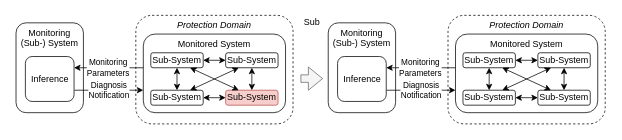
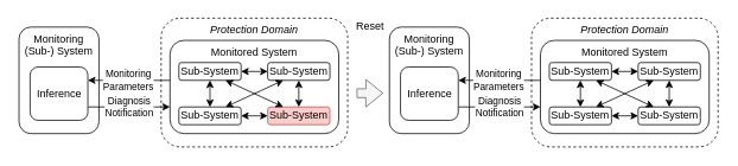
  <mxCell id="0" />
  <mxCell id="1" parent="0" />
  <mxCell id="2" value="&lt;i&gt;Protection Domain&lt;/i&gt;" style="rounded=1;whiteSpace=wrap;html=1;dashed=1;verticalAlign=top;" parent="1" vertex="1"><mxGeometry x="180" y="20" width="210" height="145" as="geometry" /></mxCell>
  <mxCell id="3" value="Monitoring&lt;br&gt;(Sub-) System" style="rounded=1;whiteSpace=wrap;html=1;verticalAlign=top;" parent="1" vertex="1"><mxGeometry x="20" y="30" width="90" height="120" as="geometry" /></mxCell>
  <mxCell id="4" value="Monitored System" style="rounded=1;whiteSpace=wrap;html=1;verticalAlign=top;" parent="1" vertex="1"><mxGeometry x="190" y="45" width="190" height="105" as="geometry" /></mxCell>
  <mxCell id="5" value="Monitoring&lt;br&gt;Parameters" style="endArrow=none;startArrow=classic;html=1;exitX=1;exitY=0.25;exitDx=0;exitDy=0;endFill=0;entryX=0;entryY=0.429;entryDx=0;entryDy=0;entryPerimeter=0;" parent="1" source="6" target="4" edge="1"><mxGeometry width="50" height="50" relative="1" as="geometry"><mxPoint x="90" y="180" as="sourcePoint" /><mxPoint x="160" y="60" as="targetPoint" /></mxGeometry></mxCell>
  <mxCell id="6" value="Inference" style="rounded=1;whiteSpace=wrap;html=1;" parent="1" vertex="1"><mxGeometry x="32.5" y="75" width="65" height="60" as="geometry" /></mxCell>
  <mxCell id="7" value="Diagnosis&lt;br&gt;Notification" style="endArrow=classic;html=1;entryX=0;entryY=0.695;entryDx=0;entryDy=0;entryPerimeter=0;" parent="1" edge="1"><mxGeometry width="50" height="50" relative="1" as="geometry"><mxPoint x="98" y="120" as="sourcePoint" /><mxPoint x="190" y="119.975" as="targetPoint" /></mxGeometry></mxCell>
  <mxCell id="8" value="Sub-System" style="rounded=1;whiteSpace=wrap;html=1;" vertex="1" parent="1"><mxGeometry x="200" y="70" width="70" height="20" as="geometry" /></mxCell>
  <mxCell id="9" value="Sub-System" style="rounded=1;whiteSpace=wrap;html=1;" vertex="1" parent="1"><mxGeometry x="300" y="70" width="70" height="20" as="geometry" /></mxCell>
  <mxCell id="10" value="Sub-System" style="rounded=1;whiteSpace=wrap;html=1;" vertex="1" parent="1"><mxGeometry x="200" y="120" width="70" height="20" as="geometry" /></mxCell>
  <mxCell id="11" value="Sub-System" style="rounded=1;whiteSpace=wrap;html=1;labelBackgroundColor=none;fillColor=#f8cecc;strokeColor=#b85450;" vertex="1" parent="1"><mxGeometry x="300" y="120" width="70" height="20" as="geometry" /></mxCell>
  <mxCell id="12" value="" style="endArrow=classic;startArrow=classic;html=1;entryX=0.5;entryY=1;entryDx=0;entryDy=0;exitX=0.5;exitY=0;exitDx=0;exitDy=0;" edge="1" parent="1" source="10" target="8"><mxGeometry width="50" height="50" relative="1" as="geometry"><mxPoint x="440" y="210" as="sourcePoint" /><mxPoint x="490" y="160" as="targetPoint" /></mxGeometry></mxCell>
  <mxCell id="13" value="" style="endArrow=classic;startArrow=classic;html=1;entryX=0.5;entryY=1;entryDx=0;entryDy=0;" edge="1" parent="1" source="11" target="9"><mxGeometry width="50" height="50" relative="1" as="geometry"><mxPoint x="235" y="160" as="sourcePoint" /><mxPoint x="235" y="110" as="targetPoint" /></mxGeometry></mxCell>
  <mxCell id="14" value="" style="endArrow=classic;startArrow=classic;html=1;exitX=0.75;exitY=0;exitDx=0;exitDy=0;entryX=0.25;entryY=1;entryDx=0;entryDy=0;" edge="1" parent="1" source="10" target="9"><mxGeometry width="50" height="50" relative="1" as="geometry"><mxPoint x="440" y="210" as="sourcePoint" /><mxPoint x="490" y="160" as="targetPoint" /></mxGeometry></mxCell>
  <mxCell id="15" value="" style="endArrow=classic;startArrow=classic;html=1;exitX=0.75;exitY=1;exitDx=0;exitDy=0;entryX=0.25;entryY=0;entryDx=0;entryDy=0;" edge="1" parent="1" source="8" target="11"><mxGeometry width="50" height="50" relative="1" as="geometry"><mxPoint x="440" y="210" as="sourcePoint" /><mxPoint x="490" y="160" as="targetPoint" /></mxGeometry></mxCell>
  <mxCell id="16" value="" style="endArrow=classic;startArrow=classic;html=1;exitX=1;exitY=0.5;exitDx=0;exitDy=0;entryX=0;entryY=0.5;entryDx=0;entryDy=0;" edge="1" parent="1" source="10" target="11"><mxGeometry width="50" height="50" relative="1" as="geometry"><mxPoint x="440" y="210" as="sourcePoint" /><mxPoint x="310" y="165" as="targetPoint" /></mxGeometry></mxCell>
  <mxCell id="17" value="" style="endArrow=classic;startArrow=classic;html=1;exitX=1;exitY=0.5;exitDx=0;exitDy=0;" edge="1" parent="1" source="8" target="9"><mxGeometry width="50" height="50" relative="1" as="geometry"><mxPoint x="440" y="210" as="sourcePoint" /><mxPoint x="490" y="160" as="targetPoint" /></mxGeometry></mxCell>
  <mxCell id="18" value="" style="shape=flexArrow;endArrow=classic;html=1;fillColor=#f5f5f5;strokeColor=#666666;" edge="1" parent="1"><mxGeometry width="50" height="50" relative="1" as="geometry"><mxPoint x="400" y="104.5" as="sourcePoint" /><mxPoint x="430" y="104.5" as="targetPoint" /></mxGeometry></mxCell>
  <mxCell id="19" value="&lt;i&gt;Protection Domain&lt;/i&gt;" style="rounded=1;whiteSpace=wrap;html=1;dashed=1;verticalAlign=top;" vertex="1" parent="1"><mxGeometry x="597" y="20" width="210" height="145" as="geometry" /></mxCell>
  <mxCell id="20" value="Monitoring&lt;br&gt;(Sub-) System" style="rounded=1;whiteSpace=wrap;html=1;verticalAlign=top;" vertex="1" parent="1"><mxGeometry x="437" y="30" width="90" height="120" as="geometry" /></mxCell>
  <mxCell id="21" value="Monitored System" style="rounded=1;whiteSpace=wrap;html=1;verticalAlign=top;" vertex="1" parent="1"><mxGeometry x="607" y="45" width="190" height="105" as="geometry" /></mxCell>
  <mxCell id="22" value="Monitoring&lt;br&gt;Parameters" style="endArrow=none;startArrow=classic;html=1;exitX=1;exitY=0.25;exitDx=0;exitDy=0;endFill=0;entryX=0;entryY=0.429;entryDx=0;entryDy=0;entryPerimeter=0;" edge="1" parent="1" source="23" target="21"><mxGeometry width="50" height="50" relative="1" as="geometry"><mxPoint x="507" y="180" as="sourcePoint" /><mxPoint x="577" y="60" as="targetPoint" /></mxGeometry></mxCell>
  <mxCell id="23" value="Inference" style="rounded=1;whiteSpace=wrap;html=1;" vertex="1" parent="1"><mxGeometry x="449.5" y="75" width="65" height="60" as="geometry" /></mxCell>
  <mxCell id="24" value="Diagnosis&lt;br&gt;Notification" style="endArrow=classic;html=1;entryX=0;entryY=0.695;entryDx=0;entryDy=0;entryPerimeter=0;" edge="1" parent="1"><mxGeometry width="50" height="50" relative="1" as="geometry"><mxPoint x="515" y="120" as="sourcePoint" /><mxPoint x="607" y="119.975" as="targetPoint" /></mxGeometry></mxCell>
  <mxCell id="25" value="Sub-System" style="rounded=1;whiteSpace=wrap;html=1;" vertex="1" parent="1"><mxGeometry x="617" y="70" width="70" height="20" as="geometry" /></mxCell>
  <mxCell id="26" value="Sub-System" style="rounded=1;whiteSpace=wrap;html=1;" vertex="1" parent="1"><mxGeometry x="717" y="70" width="70" height="20" as="geometry" /></mxCell>
  <mxCell id="27" value="Sub-System" style="rounded=1;whiteSpace=wrap;html=1;" vertex="1" parent="1"><mxGeometry x="617" y="120" width="70" height="20" as="geometry" /></mxCell>
  <mxCell id="28" value="Sub-System" style="rounded=1;whiteSpace=wrap;html=1;" vertex="1" parent="1"><mxGeometry x="717" y="120" width="70" height="20" as="geometry" /></mxCell>
  <mxCell id="29" value="" style="endArrow=classic;startArrow=classic;html=1;entryX=0.5;entryY=1;entryDx=0;entryDy=0;exitX=0.5;exitY=0;exitDx=0;exitDy=0;" edge="1" parent="1" source="27" target="25"><mxGeometry width="50" height="50" relative="1" as="geometry"><mxPoint x="857" y="210" as="sourcePoint" /><mxPoint x="907" y="160" as="targetPoint" /></mxGeometry></mxCell>
  <mxCell id="30" value="" style="endArrow=classic;startArrow=classic;html=1;entryX=0.5;entryY=1;entryDx=0;entryDy=0;" edge="1" parent="1" source="28" target="26"><mxGeometry width="50" height="50" relative="1" as="geometry"><mxPoint x="652" y="160" as="sourcePoint" /><mxPoint x="652" y="110" as="targetPoint" /></mxGeometry></mxCell>
  <mxCell id="31" value="" style="endArrow=classic;startArrow=classic;html=1;exitX=0.75;exitY=0;exitDx=0;exitDy=0;entryX=0.25;entryY=1;entryDx=0;entryDy=0;" edge="1" parent="1" source="27" target="26"><mxGeometry width="50" height="50" relative="1" as="geometry"><mxPoint x="857" y="210" as="sourcePoint" /><mxPoint x="907" y="160" as="targetPoint" /></mxGeometry></mxCell>
  <mxCell id="32" value="" style="endArrow=classic;startArrow=classic;html=1;exitX=0.75;exitY=1;exitDx=0;exitDy=0;entryX=0.25;entryY=0;entryDx=0;entryDy=0;" edge="1" parent="1" source="25" target="28"><mxGeometry width="50" height="50" relative="1" as="geometry"><mxPoint x="857" y="210" as="sourcePoint" /><mxPoint x="907" y="160" as="targetPoint" /></mxGeometry></mxCell>
  <mxCell id="33" value="" style="endArrow=classic;startArrow=classic;html=1;exitX=1;exitY=0.5;exitDx=0;exitDy=0;entryX=0;entryY=0.5;entryDx=0;entryDy=0;" edge="1" parent="1" source="27" target="28"><mxGeometry width="50" height="50" relative="1" as="geometry"><mxPoint x="857" y="210" as="sourcePoint" /><mxPoint x="727" y="165" as="targetPoint" /></mxGeometry></mxCell>
  <mxCell id="34" value="" style="endArrow=classic;startArrow=classic;html=1;exitX=1;exitY=0.5;exitDx=0;exitDy=0;" edge="1" parent="1" source="25" target="26"><mxGeometry width="50" height="50" relative="1" as="geometry"><mxPoint x="857" y="210" as="sourcePoint" /><mxPoint x="907" y="160" as="targetPoint" /></mxGeometry></mxCell>
  <mxCell id="35" value="" style="shape=image;html=1;verticalAlign=top;verticalLabelPosition=bottom;labelBackgroundColor=#ffffff;imageAspect=0;aspect=fixed;image=https://cdn2.iconfinder.com/data/icons/font-awesome/1792/flash-128.png;dashed=1;" vertex="1" parent="1"><mxGeometry x="395" y="36" width="40" height="40" as="geometry" /></mxCell>
- <mxCell id="36" value="Sub" style="text;html=1;align=center;verticalAlign=middle;resizable=0;points=[];autosize=1;" vertex="1" parent="1"><mxGeometry x="390" y="20" width="50" height="20" as="geometry" /></mxCell>
+ <mxCell id="36" value="Reset" style="text;html=1;align=center;verticalAlign=middle;resizable=0;points=[];autosize=1;" vertex="1" parent="1"><mxGeometry x="390" y="20" width="50" height="20" as="geometry" /></mxCell>
